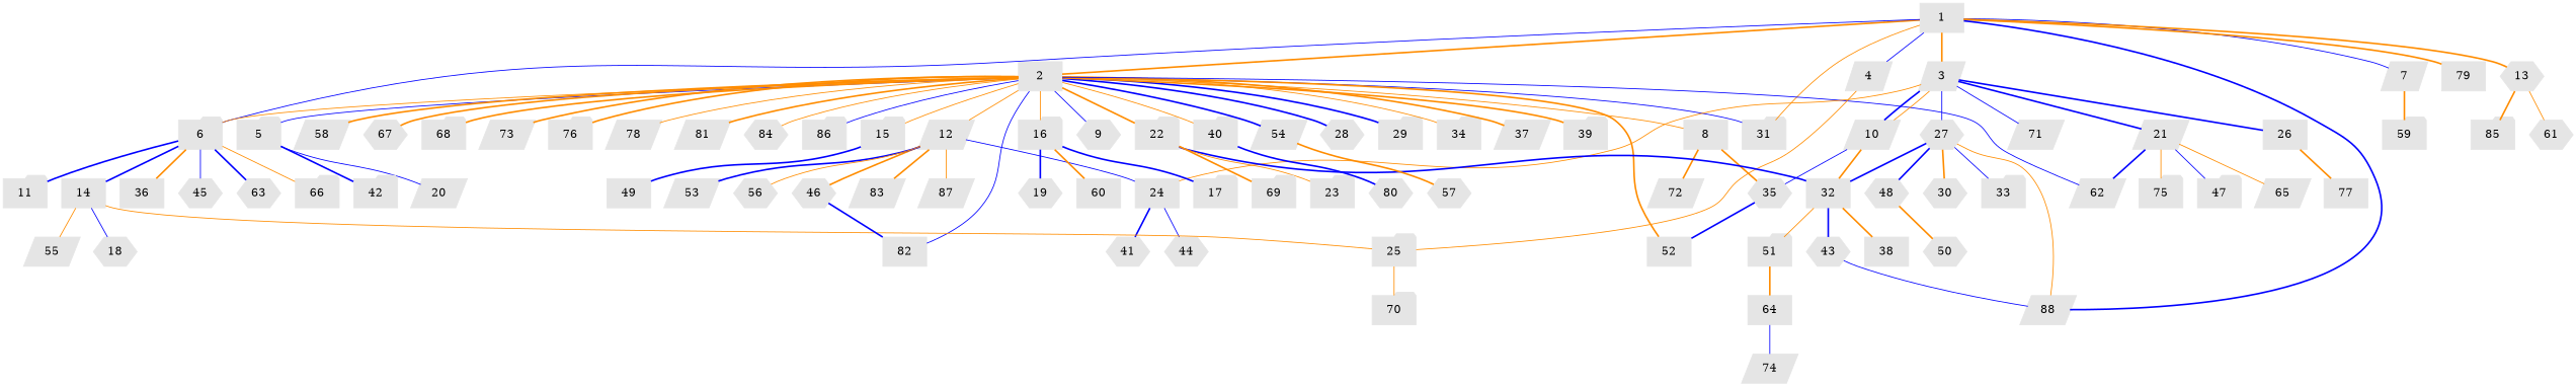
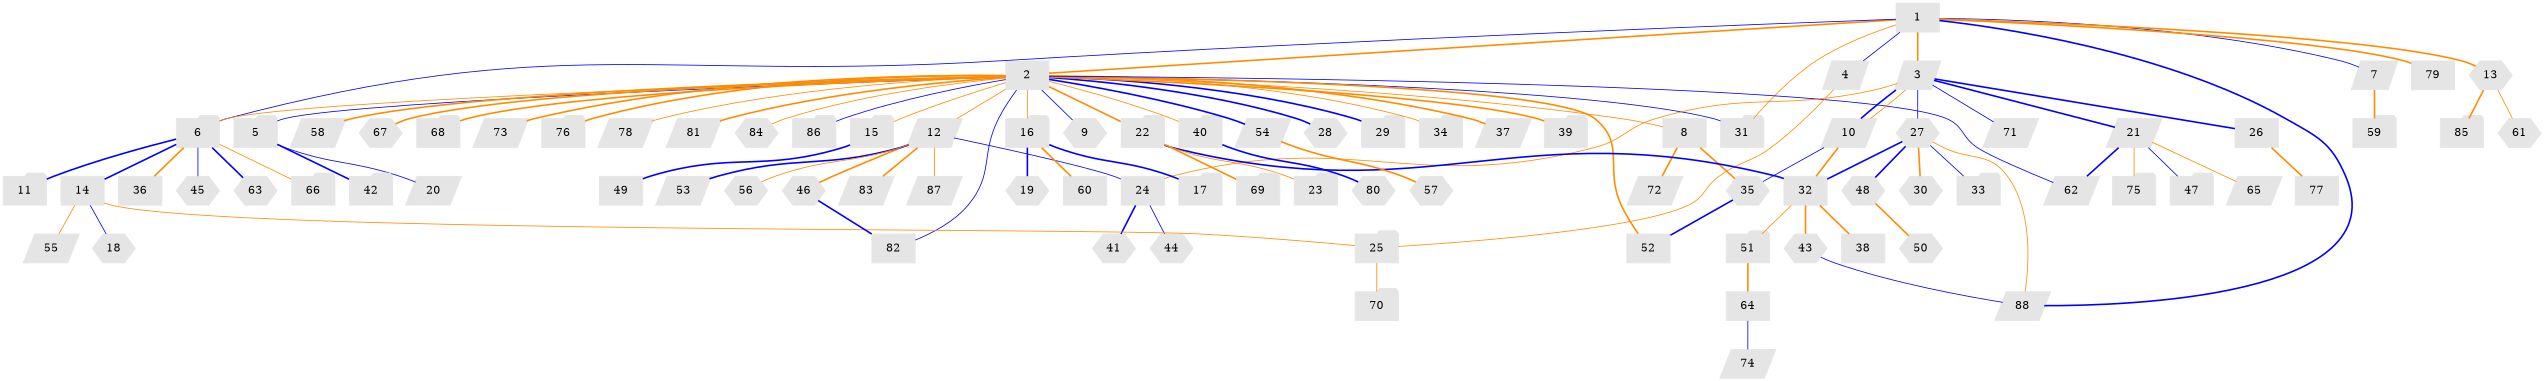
  graph {
    node [color=gray90 shape=folder style=filled]
    edge [color=darkorange style=bold]
    1 [shape=box]
    2 [shape=box]
    3 [shape=parallelogram]
    4 [shape=parallelogram]
    6
    7 [shape=parallelogram]
    13 [shape=hexagon]
    31
    79 [shape=box]
    88 [shape=parallelogram]
    5
    8 [shape=box]
    9 [shape=hexagon]
    12 [shape=parallelogram]
    15
    16
    22
    28 [shape=hexagon]
    29
    34
    37 [shape=parallelogram]
    39
    40
    52 [shape=box]
    54 [shape=parallelogram]
    58 [shape=parallelogram]
    62 [shape=parallelogram]
    67 [shape=hexagon]
    68
    73 [shape=parallelogram]
    76
    78 [shape=parallelogram]
    81 [shape=parallelogram]
    82 [shape=box]
    84 [shape=hexagon]
    86
    10 [shape=parallelogram]
    21 [shape=parallelogram]
    24 [shape=box]
    26 [shape=box]
    27 [shape=hexagon]
    71 [shape=parallelogram]
    25
    11
    14 [shape=box]
    36 [shape=box]
    45 [shape=hexagon]
    63 [shape=hexagon]
    66
    59
    61 [shape=hexagon]
    85
    20 [shape=parallelogram]
    42
    35 [shape=hexagon]
    72 [shape=parallelogram]
    46 [shape=hexagon]
    53 [shape=parallelogram]
    56 [shape=hexagon]
    83 [shape=parallelogram]
    87 [shape=parallelogram]
    49 [shape=box]
    17
    19 [shape=hexagon]
    60 [shape=box]
    32 [shape=box]
    23
    69
    80 [shape=hexagon]
    57 [shape=hexagon]
    47
    65 [shape=parallelogram]
    75
    41 [shape=hexagon]
    44 [shape=hexagon]
    77 [shape=box]
    30 [shape=hexagon]
    33
    48 [shape=hexagon]
    70
    18 [shape=hexagon]
    55 [shape=parallelogram]
    38 [shape=box]
    43 [shape=hexagon]
    51
    50 [shape=hexagon]
    64 [shape=box]
    74 [shape=parallelogram]
    1 -- 2
    1 -- 3
    1 -- 4 [color=blue style=solid]
    1 -- 6 [color=blue style=solid]
    1 -- 7 [color=blue style=solid]
    1 -- 13
    1 -- 31 [style=solid]
    1 -- 79
    1 -- 88 [color=blue]
    2 -- 6 [style=solid]
    2 -- 31 [color=blue style=solid]
    2 -- 5 [color=blue style=solid]
    2 -- 8 [style=solid]
    2 -- 9 [color=blue style=solid]
    2 -- 12 [style=solid]
    2 -- 15 [style=solid]
    2 -- 16 [style=solid]
    2 -- 22
    2 -- 28 [color=blue]
    2 -- 29 [color=blue]
    2 -- 34 [style=solid]
    2 -- 37
    2 -- 39
    2 -- 40 [style=solid]
    2 -- 52
    2 -- 54 [color=blue]
    2 -- 58
    2 -- 62 [color=blue style=solid]
    2 -- 67
    2 -- 68
    2 -- 73
    2 -- 76
    2 -- 78 [style=solid]
    2 -- 81
    2 -- 82 [color=blue style=solid]
    2 -- 84 [style=solid]
    2 -- 86 [color=blue style=solid]
    3 -- 10 [color=blue]
    3 -- 10 [style=solid]
    3 -- 21 [color=blue]
    3 -- 24 [style=solid]
    3 -- 26 [color=blue]
    3 -- 27 [color=blue style=solid]
    3 -- 71 [color=blue style=solid]
    4 -- 25 [style=solid]
    6 -- 11 [color=blue]
    6 -- 14 [color=blue]
    6 -- 36
    6 -- 45 [color=blue style=solid]
    6 -- 63 [color=blue]
    6 -- 66 [style=solid]
    7 -- 59
    13 -- 61 [style=solid]
    13 -- 85
    5 -- 20 [color=blue style=solid]
    5 -- 42 [color=blue]
    8 -- 35
    8 -- 72
    12 -- 24 [color=blue style=solid]
    12 -- 46
    12 -- 53 [color=blue]
    12 -- 56 [style=solid]
    12 -- 83
    12 -- 87 [style=solid]
    15 -- 49 [color=blue]
    16 -- 17 [color=blue]
    16 -- 19 [color=blue]
    16 -- 60
    22 -- 32 [color=blue]
    22 -- 23 [style=solid]
    22 -- 69
    40 -- 80 [color=blue]
    54 -- 57
    10 -- 35 [color=blue style=solid]
    10 -- 32
    21 -- 62 [color=blue]
    21 -- 47 [color=blue style=solid]
    21 -- 65 [style=solid]
    21 -- 75 [style=solid]
    24 -- 41 [color=blue]
    24 -- 44 [color=blue style=solid]
    26 -- 77
    27 -- 88 [style=solid]
    27 -- 32 [color=blue]
    27 -- 30
    27 -- 33 [color=blue style=solid]
    27 -- 48 [color=blue]
    25 -- 70 [style=solid]
    14 -- 25 [style=solid]
    14 -- 18 [color=blue style=solid]
    14 -- 55 [style=solid]
    35 -- 52 [color=blue]
    46 -- 82 [color=blue]
    32 -- 38
-   32 -- 43 [color=blue]
+   32 -- 43
    32 -- 51 [style=solid]
    48 -- 50
    43 -- 88 [color=blue style=solid]
    51 -- 64
    64 -- 74 [color=blue style=solid]
  }
